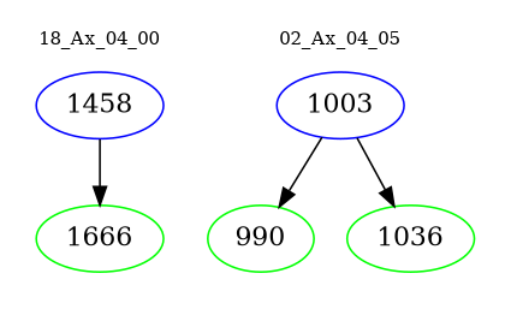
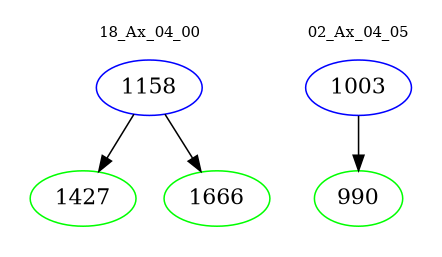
  digraph {
    node [color=green]
    edge [color=black]
-   n1 [color=blue label=1458]
+   n1 [color=blue label=1158]
+   n2 [label=1427]
    n3 [label=1666]
    n4 [color=blue label=1003]
    n5 [label=990]
-   n6 [label=1036]
    subgraph cluster_1 {
      color=white
      fontsize=10
      label="18_Ax_04_00"
      n1
+     n2
      n3
    }
    subgraph cluster_2 {
      color=white
      fontsize=10
      label="02_Ax_04_05"
      n4
      n5
-     n6
    }
+   n1 -> n2
    n1 -> n3
    n4 -> n5
-   n4 -> n6
  }
